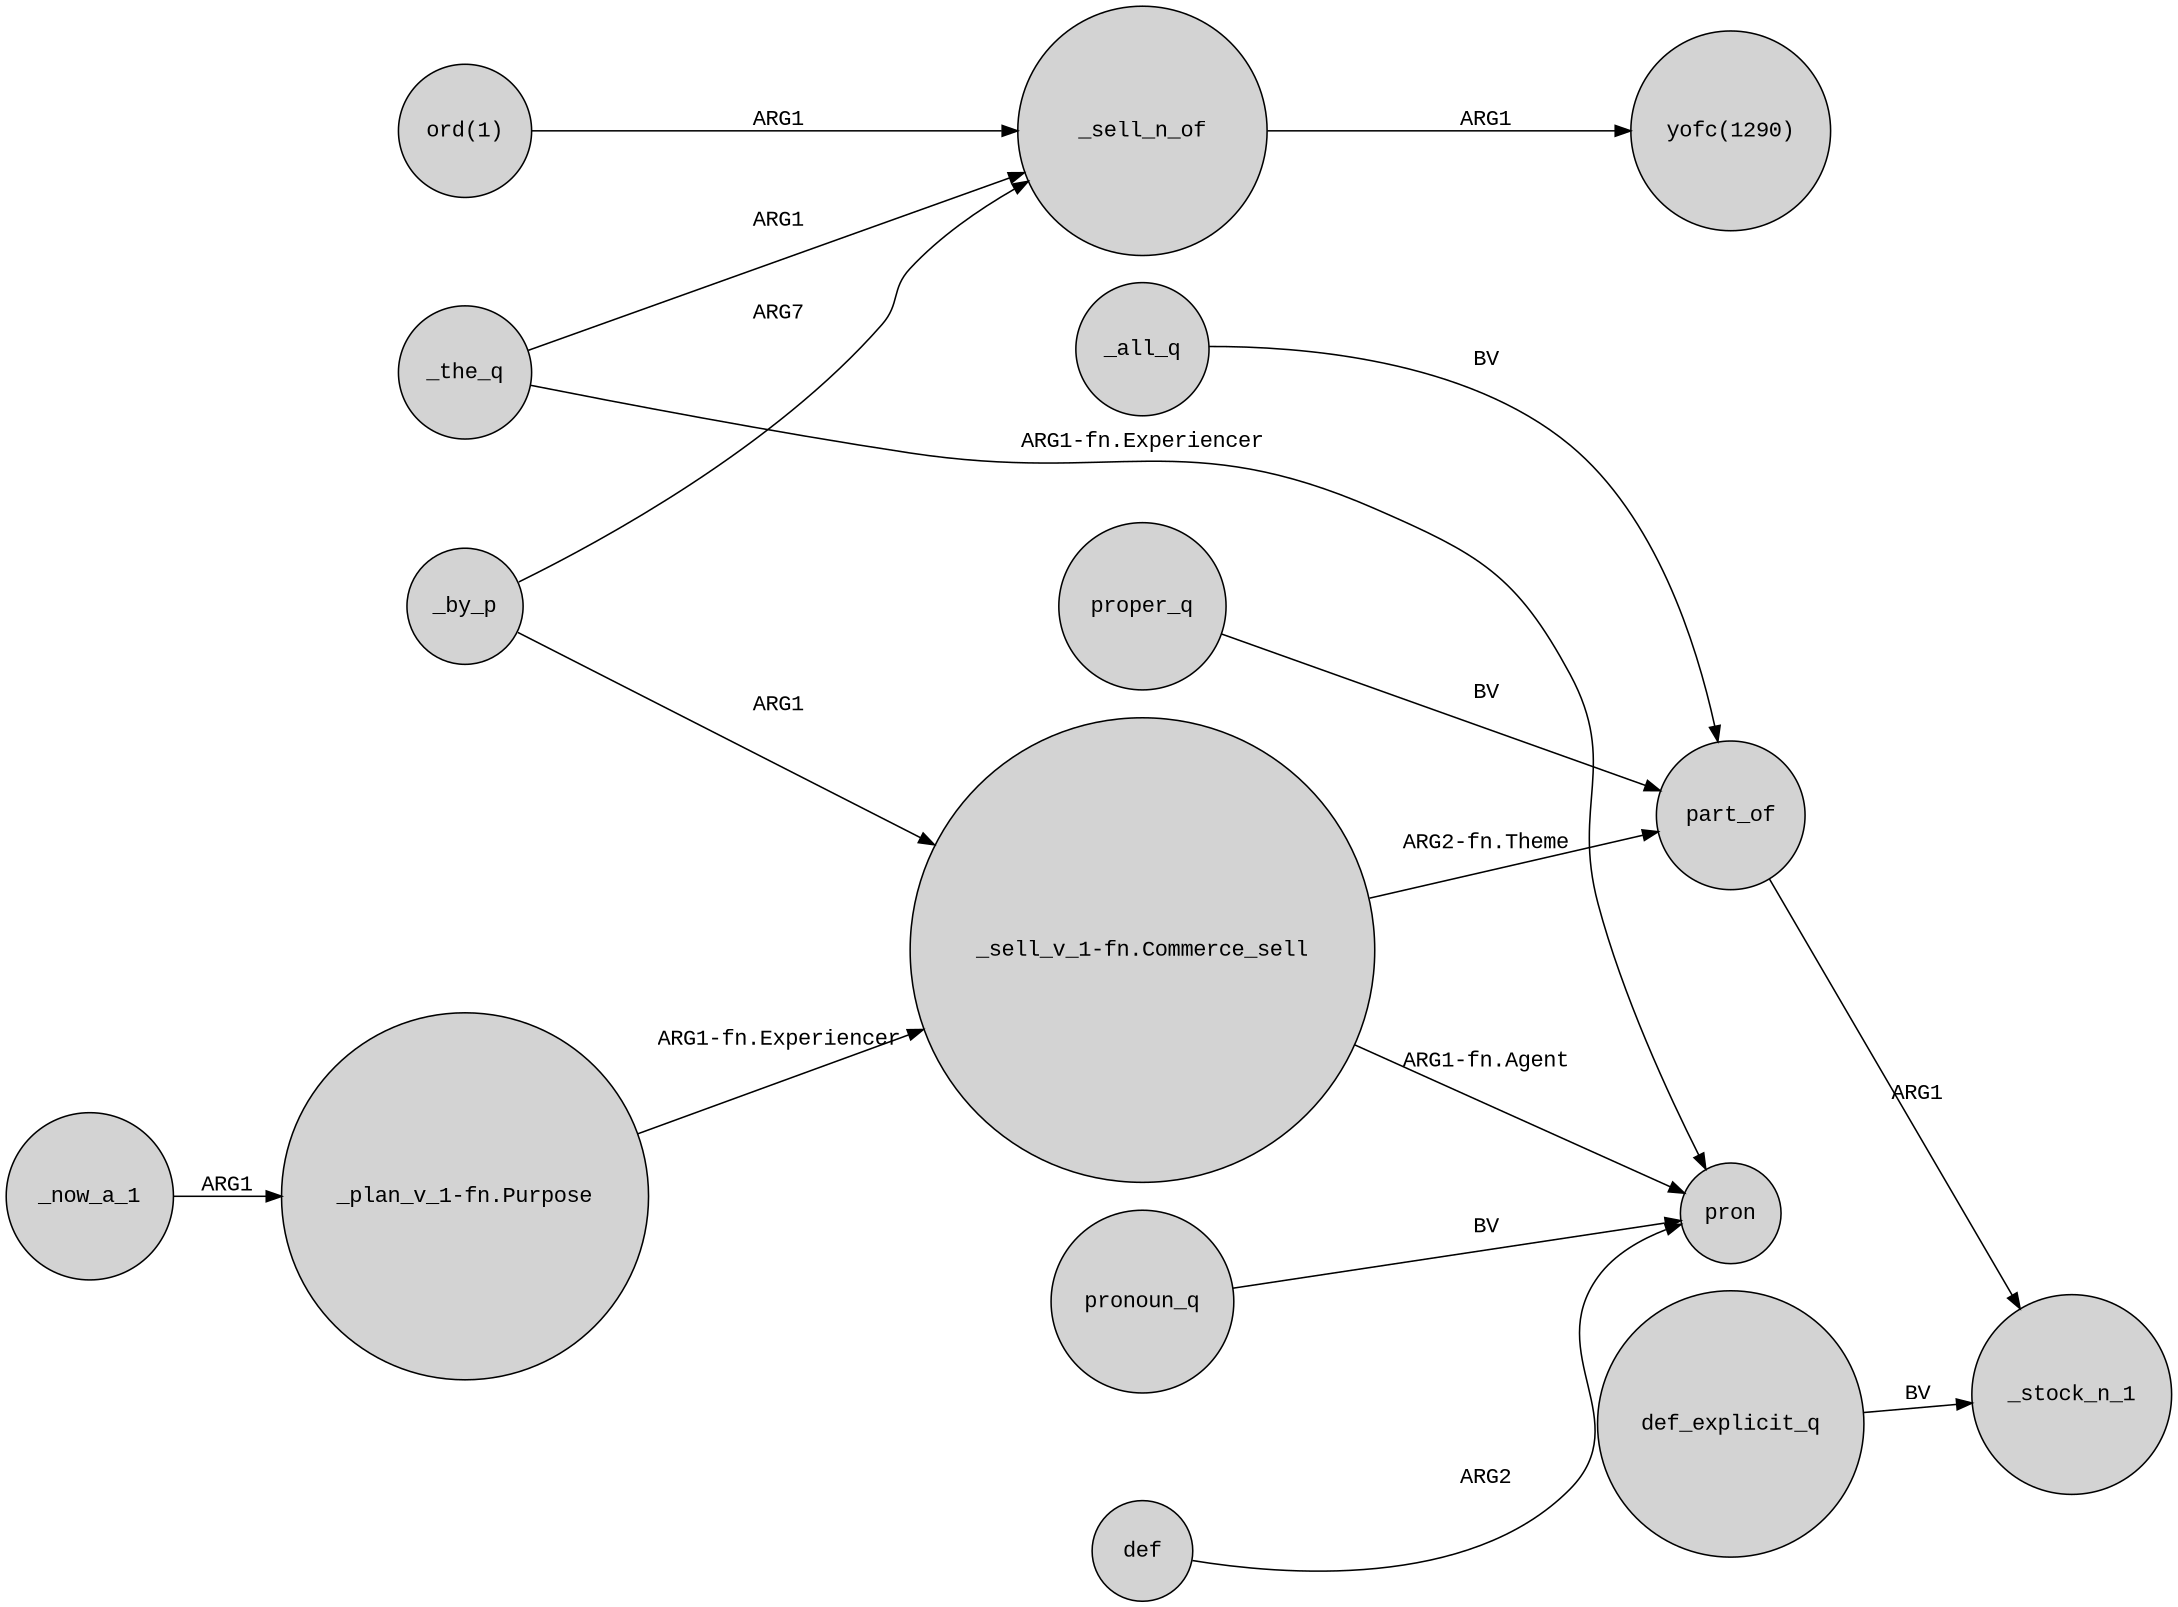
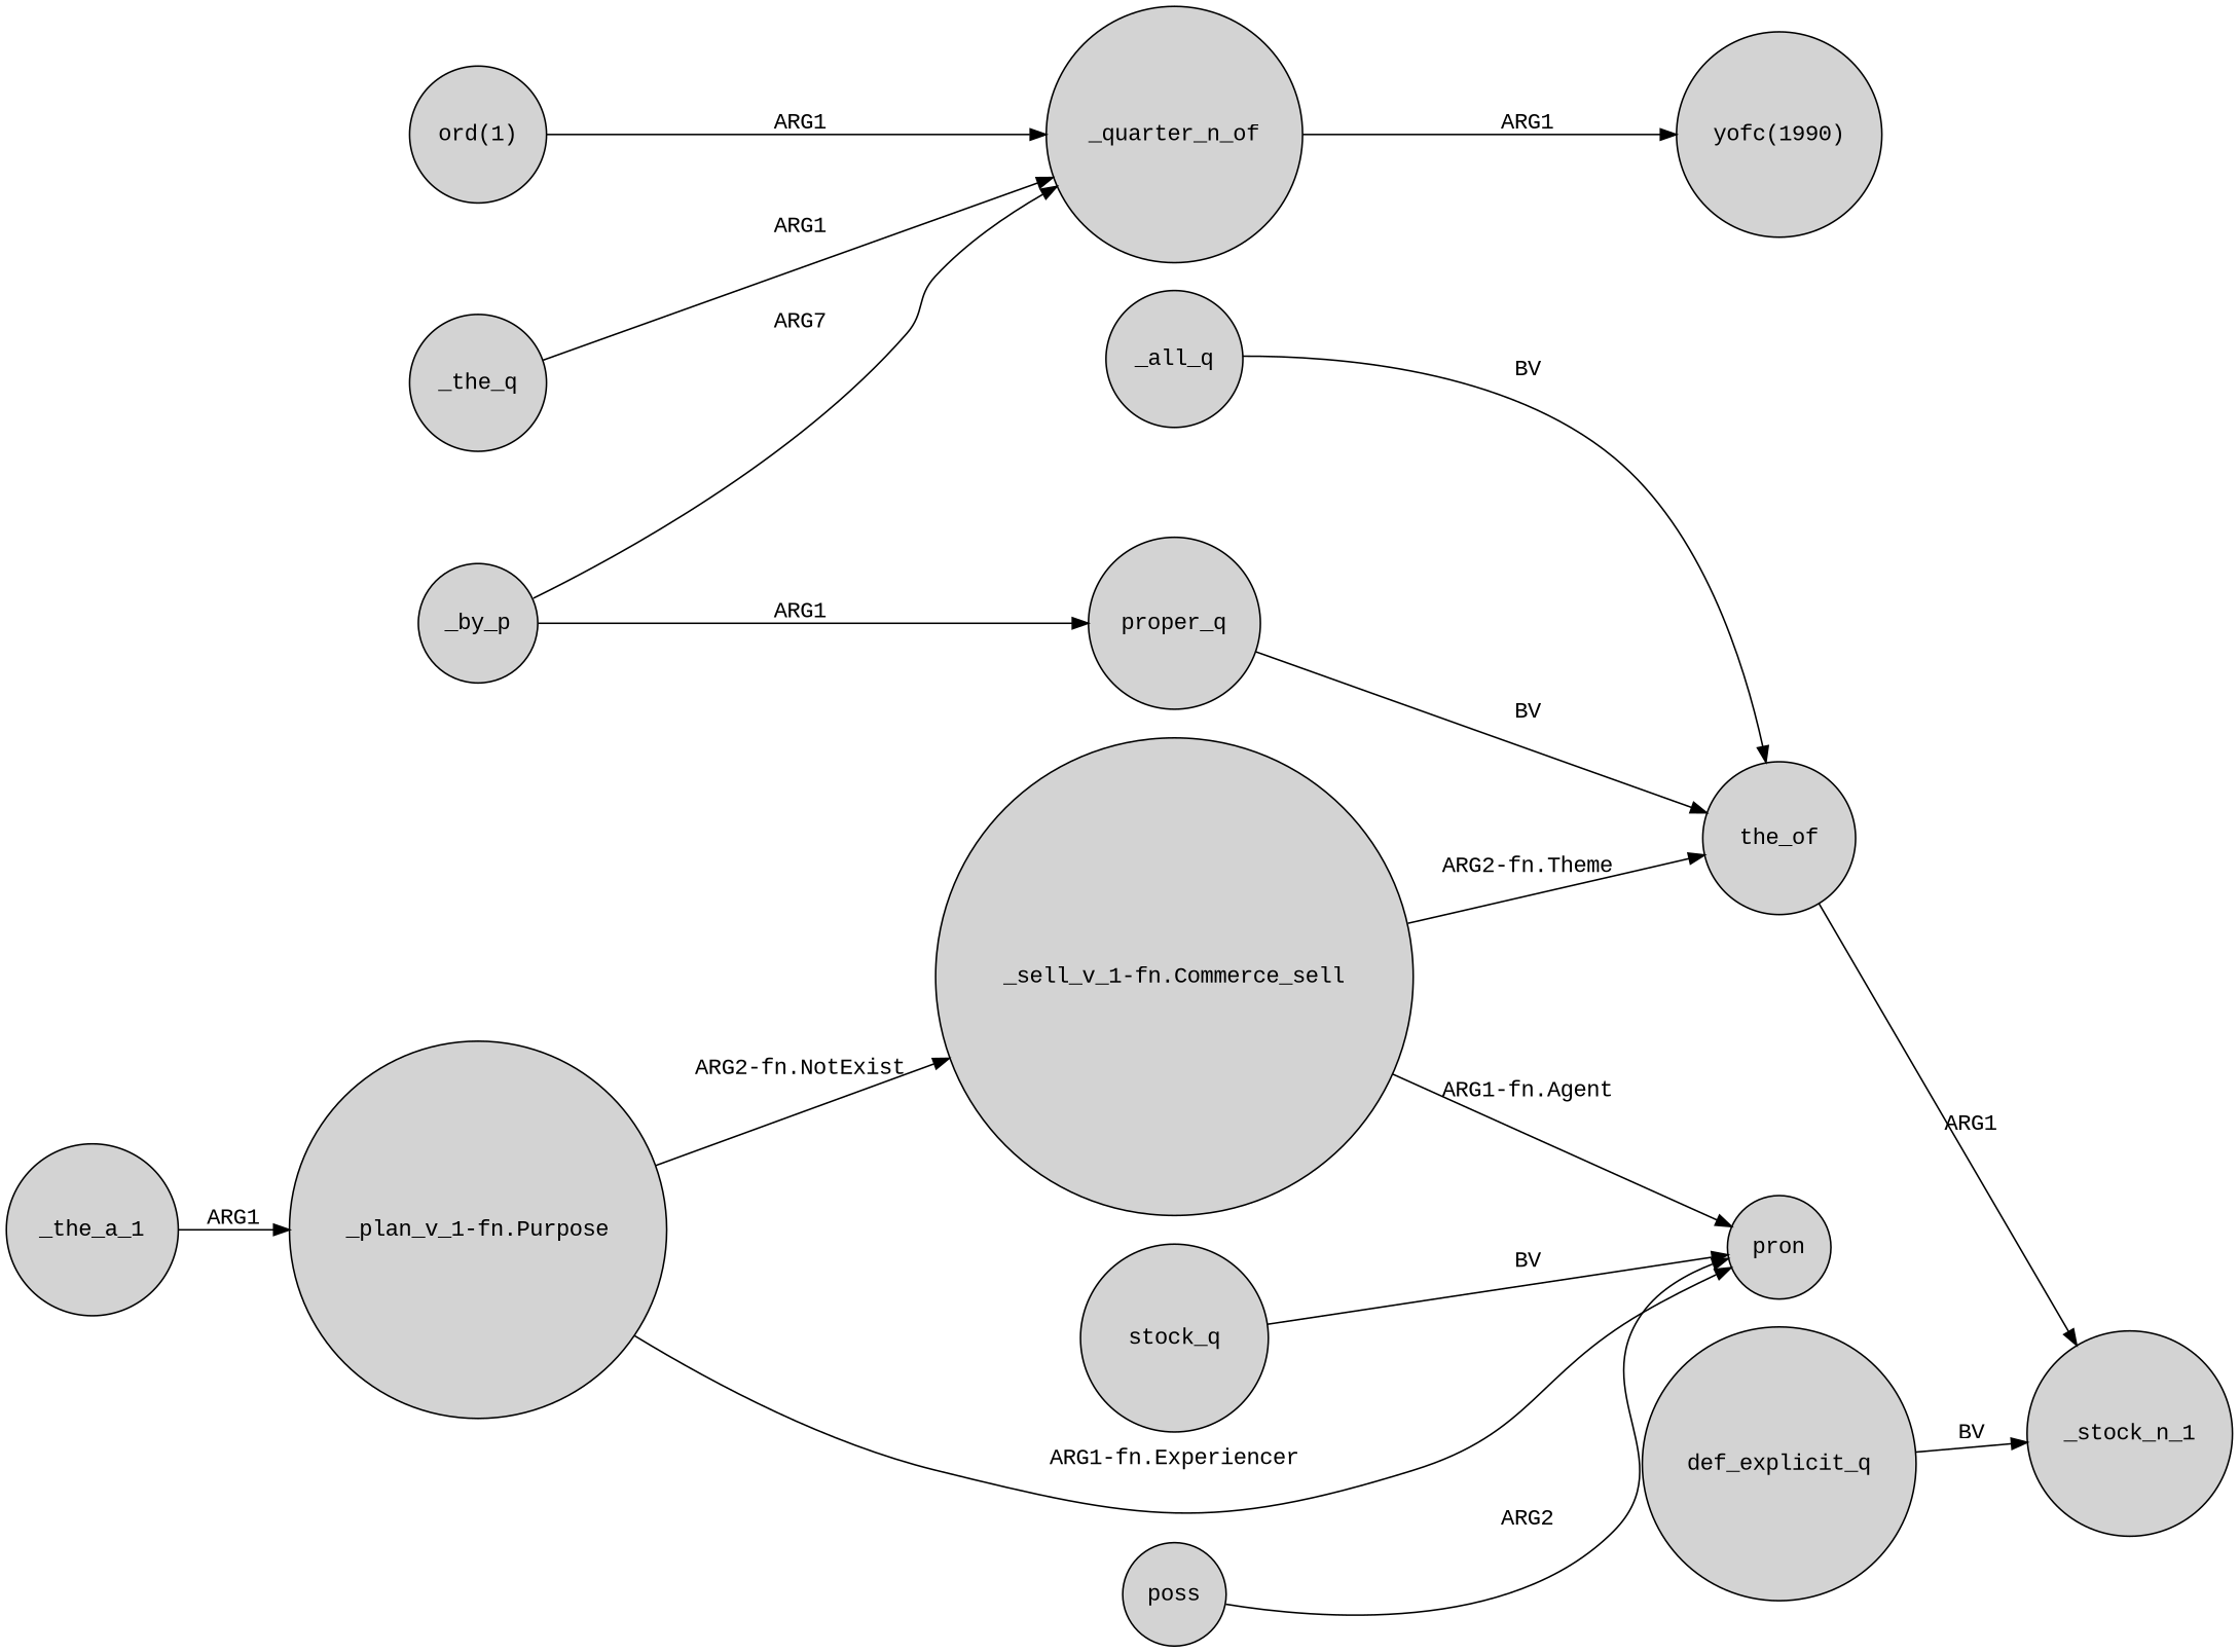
  digraph {
    fontname="Liberation Mono"
    rankdir=LR
    node [fontname="Liberation Mono" shape=circle style=filled]
    edge [fontname="Liberation Mono"]
-   _quarter_n_of [label=_sell_n_of]
-   "yofc(1990)" [label="yofc(1290)"]
+   _quarter_n_of
+   "yofc(1990)"
    "ord(1)"
    "_sell_v_1-fn.Commerce_sell"
    pron
-   part_of
+   part_of [label=the_of]
    _stock_n_1
-   _now_a_1
+   _now_a_1 [label=_the_a_1]
    "_plan_v_1-fn.Purpose"
    _all_q
    def_explicit_q
-   poss [label=def]
+   poss
    _by_p
    proper_q
    _the_q
-   pronoun_q
+   pronoun_q [label=stock_q]
    _quarter_n_of -> "yofc(1990)" [label=ARG1]
    "ord(1)" -> _quarter_n_of [label=ARG1]
    "_sell_v_1-fn.Commerce_sell" -> pron [label="ARG1-fn.Agent"]
    "_sell_v_1-fn.Commerce_sell" -> part_of [label="ARG2-fn.Theme"]
    part_of -> _stock_n_1 [label=ARG1]
    _now_a_1 -> "_plan_v_1-fn.Purpose" [label=ARG1]
-   "_plan_v_1-fn.Purpose" -> "_sell_v_1-fn.Commerce_sell" [label="ARG1-fn.Experiencer"]
-   _the_q -> pron [label="ARG1-fn.Experiencer"]
+   "_plan_v_1-fn.Purpose" -> "_sell_v_1-fn.Commerce_sell" [label="ARG2-fn.NotExist"]
+   "_plan_v_1-fn.Purpose" -> pron [label="ARG1-fn.Experiencer"]
    _all_q -> part_of [label=BV]
    def_explicit_q -> _stock_n_1 [label=BV]
    poss -> pron [label=ARG2]
    _by_p -> _quarter_n_of [label=ARG7]
-   _by_p -> "_sell_v_1-fn.Commerce_sell" [label=ARG1]
+   _by_p -> proper_q [label=ARG1]
    proper_q -> part_of [label=BV]
    _the_q -> _quarter_n_of [label=ARG1]
    pronoun_q -> pron [label=BV]
  }
